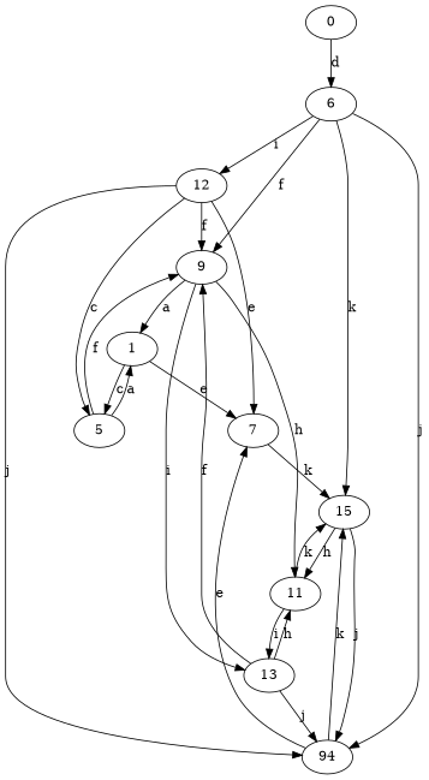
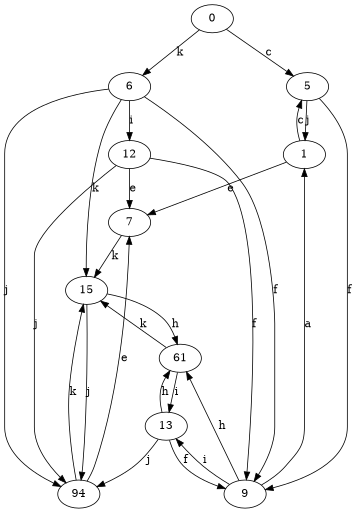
  strict digraph {
    0
    5
    6
    1
    9
    12
    n7 [label=94]
    15
    7
-   11
+   11 [label=61]
    13
-   12 -> 5 [label=c]
-   0 -> 6 [label=d]
-   5 -> 1 [label=a]
+   0 -> 5 [label=c]
+   0 -> 6 [label=k]
+   5 -> 1 [label=j]
    5 -> 9 [label=f]
    6 -> 9 [label=f]
    6 -> 12 [label=i]
    6 -> n7 [label=j]
    6 -> 15 [label=k]
    1 -> 5 [label=c]
    1 -> 7 [label=e]
    9 -> 1 [label=a]
    9 -> 11 [label=h]
    9 -> 13 [label=i]
    12 -> 9 [label=f]
    12 -> n7 [label=j]
    12 -> 7 [label=e]
    n7 -> 15 [label=k]
    n7 -> 7 [label=e]
    15 -> n7 [label=j]
    15 -> 11 [label=h]
    7 -> 15 [label=k]
    11 -> 15 [label=k]
    11 -> 13 [label=i]
    13 -> 9 [label=f]
    13 -> n7 [label=j]
    13 -> 11 [label=h]
  }
